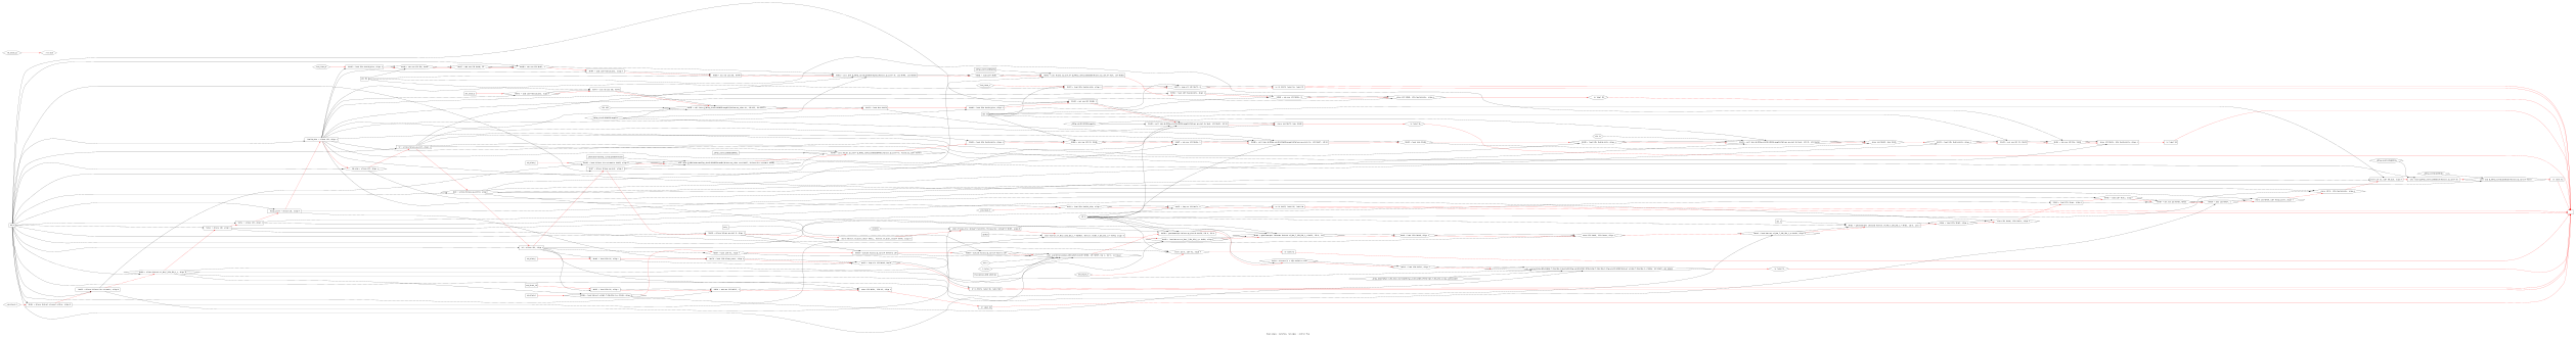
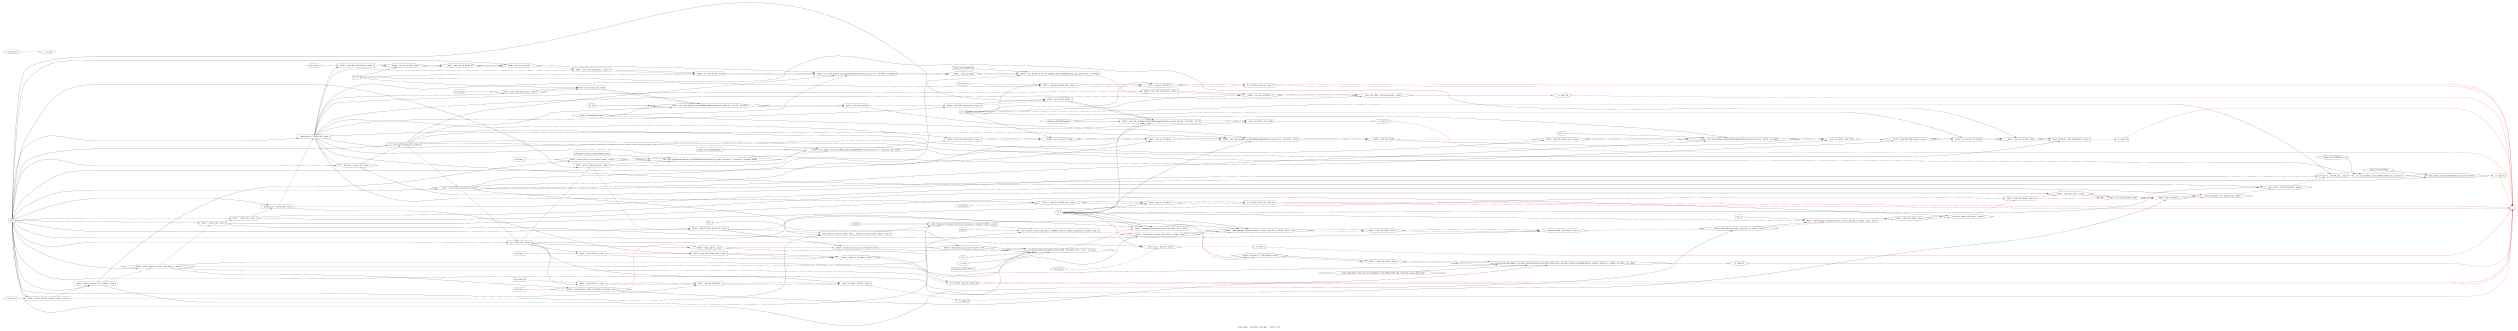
  digraph {
    compound=true
    fontname="JetBrains Mono"
    label="Black edges - dataflow, red edges - control flow"
    rankdir=LR
    node [fontname="JetBrains Mono" shape=hexagon]
    edge [fontname="JetBrains Mono"]
    n1 [label="  %t454 = alloca %struct.xf_accel_utils*, align 8" shape=box]
    n2 [label="  %t455 = alloca %\"class.hls::stream\"*, align 8" shape=box]
    n3 [label="  store %struct.xf_accel_utils* %this_, %struct.xf_accel_utils** %t454, align 8" shape=box]
    n4 [label="  %t456 = alloca %struct.xf_Mat_7_256_256_1_*, align 8"]
    n5 [label="  store %\"class.hls::stream\"* %srcStrm, %\"class.hls::stream\"** %t455, align 8" shape=box]
    n6 [label="  %t483 = load %\"class.hls::stream\"** %t455, align 8"]
    n7 [label="  %rows = alloca i32, align 4" shape=box]
    n8 [label="  store %struct.xf_Mat_7_256_256_1_* %dstMat, %struct.xf_Mat_7_256_256_1_** %t456, align 8" shape=box]
    n9 [label="  %t459 = load %struct.xf_Mat_7_256_256_1_** %t456, align 8"]
    n10 [label="  %t462 = load %struct.xf_Mat_7_256_256_1_** %t456, align 8"]
    n11 [label="  %t506 = load %struct.xf_Mat_7_256_256_1_** %t456, align 8"]
    n12 [label="  call void @_ZN3hls6streamI7ap_uintILi256EEE4readEv(%class.ap_uint* sret %t457, %\"class.hls::stream\"* %t483)"]
    n13 [label="  %cols = alloca i32, align 4" shape=box]
    n14 [label="  store i32 %t461, i32* %rows, align 4"]
    n15 [label="  %t465 = load i32* %rows, align 4" shape=box]
    n16 [label="  %t460 = getelementptr inbounds %struct.xf_Mat_7_256_256_1_* %t459, i32 0, i32 1"]
    n17 [label="  %t463 = getelementptr inbounds %struct.xf_Mat_7_256_256_1_* %t462, i32 0, i32 2" shape=box]
    n18 [label="  %t507 = load i32* %i, align 4"]
    n19 [label="  call void @_ZL52p_ZN2xf16Mat_7_256_256_1_5writeIEEi7ap_uintILi32EE_1P19xf_Mat_7_256_256_1_i7ap_uintILi32EE(%struct.xf_Mat_7_256_256_1_* %t506, i32 %t507, i32 %t512)"]
    n20 [label="  %loop_count = alloca i32, align 4" shape=box]
    n21 [label="  store i32 %t464, i32* %cols, align 4"]
    n22 [label="  %t466 = load i32* %cols, align 4"]
    n23 [label="  %t467 = mul nsw i32 %t465, %t466"]
    n24 [label="  %valid_bits = alloca i32, align 4" shape=box]
    n25 [label="  store i32 %t468, i32* %loop_count, align 4"]
    n26 [label="  %t470 = load i32* %loop_count, align 4" shape=box]
    n27 [label="  %N_size = alloca i32, align 4"]
    n28 [label="  store i32 0, i32* %valid_bits, align 4"]
    n29 [label="  %t472 = load i32* %valid_bits, align 4" shape=box]
    n30 [label="  %t474 = load i32* %valid_bits, align 4"]
    n31 [label="  %t476 = load i32* %valid_bits, align 4"]
    n32 [label="  %t480 = load i32* %valid_bits, align 4" shape=box]
    n33 [label="  %t485 = load i32* %valid_bits, align 4" shape=box]
    n34 [label="  %t490 = load i32* %valid_bits, align 4"]
    n35 [label="  %t492 = load i32* %valid_bits, align 4"]
    n36 [label="  store i32 %t494, i32* %valid_bits, align 4" shape=box]
    n37 [label="  %t495 = load i32* %valid_bits, align 4" shape=box]
    n38 [label="  %t499 = load i32* %valid_bits, align 4" shape=box]
    n39 [label="  %t504 = load i32* %valid_bits, align 4" shape=box]
    n40 [label="  store i32 %t505, i32* %valid_bits, align 4"]
    n41 [label="  %t471 = icmp slt i32 %t469, %t470"]
    n42 [label="  %r = alloca %class.ap_uint, align 1" shape=box]
    n43 [label="store i37 32, i32* %N_size, align 4" shape=box]
    n44 [label="  %t473 = icmp slt i32 %t472, 32"]
    n45 [label="  %t475 = icmp ne i32 %t474, 0"]
-   n46 [label="  %t477 = sub nsw i32 256, %t476" shape=box]
+   n46 [label="%t470 = sub nsw i32 256, %t476" shape=box]
    n47 [label="  %t481 = sub nsw i32 %t480, 1" shape=box]
    n48 [label="  %t486 = sub nsw i32 32, %t485"]
    n49 [label="  %t491 = call i64* @_ZN7ap_uintILi32EE5rangeEii(%class.ap_uint.0* %out, i32 31, i32 %t490)"]
    n50 [label="  %t493 = sub nsw i32 32, %t492" shape=box]
    n51 [label="  br label %8" shape=box]
    n52 [label="  %t496 = sub nsw i32 256, %t495"]
    n53 [label="  %t500 = sub nsw i32 256, %t499" shape=box]
    n54 [label="  %t505 = sub nsw i32 %t504, 32"]
    n55 [label="  br label %8"]
    n56 [label="  %out = alloca %class.ap_uint.0, align 1"]
    n57 [label="  call void @_ZN7ap_uintILi256EEC1Ev(%class.ap_uint* %r)" shape=box]
    n58 [label="  %t478 = call i64* @_ZN7ap_uintILi256EE5rangeEii(%class.ap_uint* %r, i32 255, i32 %t477)"]
    n59 [label="  %t484 = call %class.ap_uint* @_ZN7ap_uintILi256EEaSERKS0_(%class.ap_uint* %r, %class.ap_uint* %t457)"]
    n60 [label="  %t488 = call i64* @_ZN7ap_uintILi256EE5rangeEii(%class.ap_uint* %r, i32 %t487, i32 0)" shape=box]
    n61 [label="  %t501 = call i64* @_ZN7ap_uintILi256EE5rangeEii(%class.ap_uint* %r, i32 %t498, i32 %t500)" shape=box]
    n62 [label="  %i = alloca i32, align 4" shape=box]
    n63 [label="  call void @_ZN7ap_uintILi32EEC1Ev(%class.ap_uint.0* %out)"]
    n64 [label="  %t482 = call i64* @_ZN7ap_uintILi32EE5rangeEii(%class.ap_uint.0* %out, i32 %t481, i32 0)" shape=box]
    n65 [label="  %t503 = call %class.ap_uint.0* @_ZN7ap_uintILi32EEaSEm(%class.ap_uint.0* %out, i64 %t502)" shape=box]
    n66 [label="  %t509 = bitcast %class.ap_uint.0* %out to i8*"]
    n67 [label="  %t479 = load i64* %t478" shape=box]
    n68 [label="  %t489 = load i64* %t488"]
    n69 [label="  %t502 = load i64* %t501"]
    n70 [label="  %t457 = alloca %class.ap_uint, align 1" shape=box]
    n71 [label="  store i32 0, i32* %i, align 4"]
    n72 [label="  %t469 = load i32* %i, align 4" shape=box]
    n73 [label="  %t513 = load i32* %i, align 4" shape=box]
    n74 [label="  store i32 %t514, i32* %i, align 4" shape=box]
    n75 [label="  br label %1" shape=box]
    n76 [label="  store i64 %t479, i64* %t482" shape=box]
    n77 [label="  store i64 %t489, i64* %t491"]
    n78 [label="  call void @llvm.memcpy.p0i8.p0i8.i64(i8* %t508, i8* %t509, i64 4, i32 1, i1 false)"]
    n79 [label="  %t458 = alloca %class.ap_uint.0, align 1" shape=box]
    n80 [label="  br label %2" shape=box]
    n81 [label="  %t508 = bitcast %class.ap_uint.0* %t458 to i8*" shape=box]
    n82 [label="  %t514 = add nsw i32 %t513, 1" shape=box]
    n83 [label="  br label %2" shape=box]
    n84 [label="  %t510 = getelementptr %class.ap_uint.0* %t458, i32 0, i32 0" shape=box]
    n85 [label="  %t511 = bitcast [4 x i8]* %t510 to i32*"]
    n86 [label="%t468 = load i32* %t460, align 4"]
    n87 [label="  %t464 = load i32* %t463, align 4"]
    n88 [label="  %t468 = sdiv i32 %t467, 1"]
    "" [shape=box]
    unk_block_1
    "i32 1" [shape=box]
    n92 [label="  %t487 = sub nsw i32 %t486, 1" shape=box]
    n93 [label="  %t498 = sub nsw i32 %t497, 1"]
    this_ [shape=box]
    srcStrm
    dstMat [shape=box]
    "i32 0"
    n98 [label="  br i1 %t475, label %5, label %6" shape=box]
    "i32 2" [shape=box]
    "i32 32" [shape=box]
    n101 [label="  br i1 %t473, label %4, label %7" shape=box]
    n102 [label="  %t494 = sub nsw i32 256, %t493"]
    n103 [label="  %t497 = add nsw i32 %t496, 32"]
    _ZN7ap_uintILi256EEC1Ev
    _ZN7ap_uintILi32EEC1Ev
    unk_block_2
    n107 [label="  br i1 %t471, label %3, label %10" shape=box]
    unk_block_3 [shape=box]
    unk_block_4
    unk_block_5
    n111 [label="  br label %6"]
    unk_block_6 [shape=box]
    "i32 256" [shape=box]
    "i32 255"
    _ZN7ap_uintILi256EE5rangeEii
    _ZN7ap_uintILi32EE5rangeEii
    unk_block_7 [shape=box]
    _ZN3hls6streamI7ap_uintILi256EEE4readEv [shape=box]
    _ZN7ap_uintILi256EEaSERKS0_ [shape=box]
    "i32 31"
    unk_block_8
    _ZN7ap_uintILi32EEaSEm [shape=box]
    n123 [label="  br label %9"]
    n124 [label="  %t512 = load i32* %t511, align 1"]
    unk_block_9 [shape=box]
    "i64 4"
    "i1 false"
    "llvm.memcpy.p0i8.p0i8.i64" [shape=box]
    _ZL52p_ZN2xf16Mat_7_256_256_1_5writeIEEi7ap_uintILi32EE_1P19xf_Mat_7_256_256_1_i7ap_uintILi32EE
    unk_block_10 [shape=box]
    n131 [label="  ret void"]
    unk_block_11
    n1 -> n2 [color=red weight=2]
    n1 -> n3
    n2 -> n4 [color=red weight=2]
    n2 -> n5
    n2 -> n6
    n3 -> n5 [color=red weight=2]
    n4 -> n7 [color=red weight=2]
    n4 -> n8
    n4 -> n9
    n4 -> n10
    n4 -> n11
    n5 -> n8 [color=red weight=2]
    n6 -> n12 [color=red weight=2]
    n6 -> n12
    n7 -> n13 [color=red weight=2]
    n7 -> n14
    n7 -> n15
    n8 -> n9 [color=red weight=2]
    n9 -> n16 [color=red weight=2]
    n9 -> n16
    n10 -> n17 [color=red weight=2]
    n10 -> n17
    n11 -> n18 [color=red weight=2]
    n11 -> n19
    n12 -> n59 [color=red weight=2]
    n13 -> n20 [color=red weight=2]
    n13 -> n21
    n13 -> n22
    n14 -> n10 [color=red weight=2]
    n15 -> n22 [color=red weight=2]
    n15 -> n23
    n16 -> n86 [color=red weight=2]
    n16 -> n86
    n17 -> n87 [color=red weight=2]
    n17 -> n87
    n18 -> n19
    n18 -> n81 [color=red weight=2]
    n19 -> n123 [color=red weight=2]
    n20 -> n24 [color=red weight=2]
    n20 -> n25
    n20 -> n26
    n21 -> n15 [color=red weight=2]
    n22 -> n23 [color=red weight=2]
    n22 -> n23
    n23 -> n88 [color=red weight=2]
    n23 -> n88
    n24 -> n27 [color=red weight=2]
    n24 -> n28
    n24 -> n29
    n24 -> n30
    n24 -> n31
    n24 -> n32
    n24 -> n33
    n24 -> n34
    n24 -> n35
    n24 -> n36
    n24 -> n37
    n24 -> n38
    n24 -> n39
    n24 -> n40
    n25 -> n28 [color=red weight=2]
    n26 -> n41 [color=red weight=2]
    n26 -> n41
    n27 -> n42 [color=red weight=2]
    n27 -> n43
    n28 -> n43 [color=red weight=2]
    n29 -> n44 [color=red weight=2]
    n29 -> n44
    n30 -> n45 [color=red weight=2]
    n30 -> n45
    n31 -> n46 [color=red weight=2]
    n31 -> n46
    n32 -> n47 [color=red weight=2]
    n32 -> n47
    n33 -> n48 [color=red weight=2]
    n33 -> n48
    n34 -> n49 [color=red weight=2]
    n34 -> n49
    n35 -> n50 [color=red weight=2]
    n35 -> n50
    n36 -> n51 [color=red weight=2]
    n37 -> n52 [color=red weight=2]
    n37 -> n52
    n38 -> n53 [color=red weight=2]
    n38 -> n53
    n39 -> n54 [color=red weight=2]
    n39 -> n54
    n40 -> n55 [color=red weight=2]
    n41 -> n107 [color=red weight=2]
    n41 -> n107
    n42 -> n56 [color=red weight=2]
    n42 -> n57
    n42 -> n58
    n42 -> n59
    n42 -> n60
    n42 -> n61
    n43 -> n57 [color=red weight=2]
    n44 -> n101 [color=red weight=2]
    n44 -> n101
    n45 -> n98 [color=red weight=2]
    n45 -> n98
    n46 -> n58 [color=red weight=2]
    n46 -> n58
    n47 -> n64 [color=red weight=2]
    n47 -> n64
    n48 -> n92 [color=red weight=2]
    n48 -> n92
    n49 -> n77 [color=red weight=2]
    n49 -> n77
    n50 -> n102 [color=red weight=2]
    n50 -> n102
    n51 -> "" [color=red]
    n52 -> n103 [color=red weight=2]
    n52 -> n103
    n53 -> n61 [color=red weight=2]
    n53 -> n61
    n54 -> n40 [color=red weight=2]
    n54 -> n40
    n55 -> "" [color=red]
    n56 -> n49
    n56 -> n62 [color=red weight=2]
    n56 -> n63
    n56 -> n64
    n56 -> n65
    n56 -> n66
    n57 -> n63 [color=red weight=2]
    n58 -> n67 [color=red weight=2]
    n58 -> n67
    n59 -> n33 [color=red weight=2]
    n60 -> n68 [color=red weight=2]
    n60 -> n68
    n61 -> n69 [color=red weight=2]
    n61 -> n69
    n62 -> n18
    n62 -> n70 [color=red weight=2]
    n62 -> n71
    n62 -> n72
    n62 -> n73
    n62 -> n74
    n63 -> n75 [color=red weight=2]
    n64 -> n76 [color=red weight=2]
    n64 -> n76
    n65 -> n39 [color=red weight=2]
    n66 -> n78 [color=red weight=2]
    n66 -> n78
    n67 -> n32 [color=red weight=2]
    n67 -> n76
    n68 -> n34 [color=red weight=2]
    n68 -> n77
    n69 -> n65 [color=red weight=2]
    n69 -> n65
    n70 -> n12
    n70 -> n59
    n70 -> n79 [color=red weight=2]
    n71 -> n80 [color=red weight=2]
    n72 -> n26 [color=red weight=2]
    n72 -> n41
    n73 -> n82 [color=red weight=2]
    n73 -> n82
    n74 -> n83 [color=red weight=2]
    n75 -> "" [color=red]
    n76 -> n111 [color=red weight=2]
    n77 -> n35 [color=red weight=2]
    n78 -> n84 [color=red weight=2]
    n79 -> n3 [color=red weight=2]
    n79 -> n81
    n79 -> n84
    n80 -> "" [color=red]
    n81 -> n66 [color=red weight=2]
    n81 -> n78
    n82 -> n74 [color=red weight=2]
    n82 -> n74
    n83 -> "" [color=red]
    n84 -> n85 [color=red weight=2]
    n84 -> n85
    n85 -> n124 [color=red weight=2]
    n85 -> n124
    n86 -> n14 [color=red weight=2]
    n86 -> n14
    n87 -> n21 [color=red weight=2]
    n87 -> n21
    n88 -> n25 [color=red weight=2]
    n88 -> n25
    unk_block_1 -> n1 [color=red]
    "i32 1" -> n1
    "i32 1" -> n2
    "i32 1" -> n4
    "i32 1" -> n7
    "i32 1" -> n13
    "i32 1" -> n16
    "i32 1" -> n20
    "i32 1" -> n24
    "i32 1" -> n27
    "i32 1" -> n42
    "i32 1" -> n47
    "i32 1" -> n56
    "i32 1" -> n62
    "i32 1" -> n70
    "i32 1" -> n78
    "i32 1" -> n79
    "i32 1" -> n82
    "i32 1" -> n88
    "i32 1" -> n92
    "i32 1" -> n93
    n92 -> n60 [color=red weight=2]
    n92 -> n60
    n93 -> n38 [color=red weight=2]
    n93 -> n61
    this_ -> n3
    srcStrm -> n5
    dstMat -> n8
    "i32 0" -> n16
    "i32 0" -> n17
    "i32 0" -> n28
    "i32 0" -> n45
    "i32 0" -> n60
    "i32 0" -> n64
    "i32 0" -> n71
    "i32 0" -> n84
    "i32 0" -> n84
    n98 -> "" [color=red]
    n98 -> "" [color=red]
    "i32 2" -> n17
    "i32 32" -> n29
    "i32 32" -> n43
    "i32 32" -> n44
    "i32 32" -> n48
    "i32 32" -> n50
    "i32 32" -> n54
    n101 -> "" [color=red]
    n101 -> "" [color=red]
    n102 -> n36 [color=red weight=2]
    n102 -> n36
    n103 -> n93 [color=red weight=2]
    n103 -> n93
    _ZN7ap_uintILi256EEC1Ev -> n57
    _ZN7ap_uintILi32EEC1Ev -> n63
    unk_block_2 -> n71 [color=red]
    n107 -> "" [color=red]
    n107 -> "" [color=red]
    unk_block_3 -> n72 [color=red]
    unk_block_4 -> n29 [color=red]
    unk_block_5 -> n30 [color=red]
    n111 -> "" [color=red]
    unk_block_6 -> n31 [color=red]
    "i32 256" -> n46
    "i32 256" -> n52
    "i32 256" -> n53
    "i32 256" -> n102
    "i32 255" -> n58
    _ZN7ap_uintILi256EE5rangeEii -> n58
    _ZN7ap_uintILi256EE5rangeEii -> n60
    _ZN7ap_uintILi256EE5rangeEii -> n61
    _ZN7ap_uintILi32EE5rangeEii -> n49
    _ZN7ap_uintILi32EE5rangeEii -> n64
    unk_block_7 -> n6 [color=red]
    _ZN3hls6streamI7ap_uintILi256EEE4readEv -> n12
    _ZN7ap_uintILi256EEaSERKS0_ -> n59
    "i32 31" -> n49
    unk_block_8 -> n37 [color=red]
    _ZN7ap_uintILi32EEaSEm -> n65
    n123 -> "" [color=red]
    n124 -> n19 [color=red weight=2]
    n124 -> n19
    unk_block_9 -> n11 [color=red]
    "i64 4" -> n78
    "i1 false" -> n78
    "llvm.memcpy.p0i8.p0i8.i64" -> n78
    _ZL52p_ZN2xf16Mat_7_256_256_1_5writeIEEi7ap_uintILi32EE_1P19xf_Mat_7_256_256_1_i7ap_uintILi32EE -> n19
    unk_block_10 -> n73 [color=red]
    unk_block_11 -> n131 [color=red]
  }
